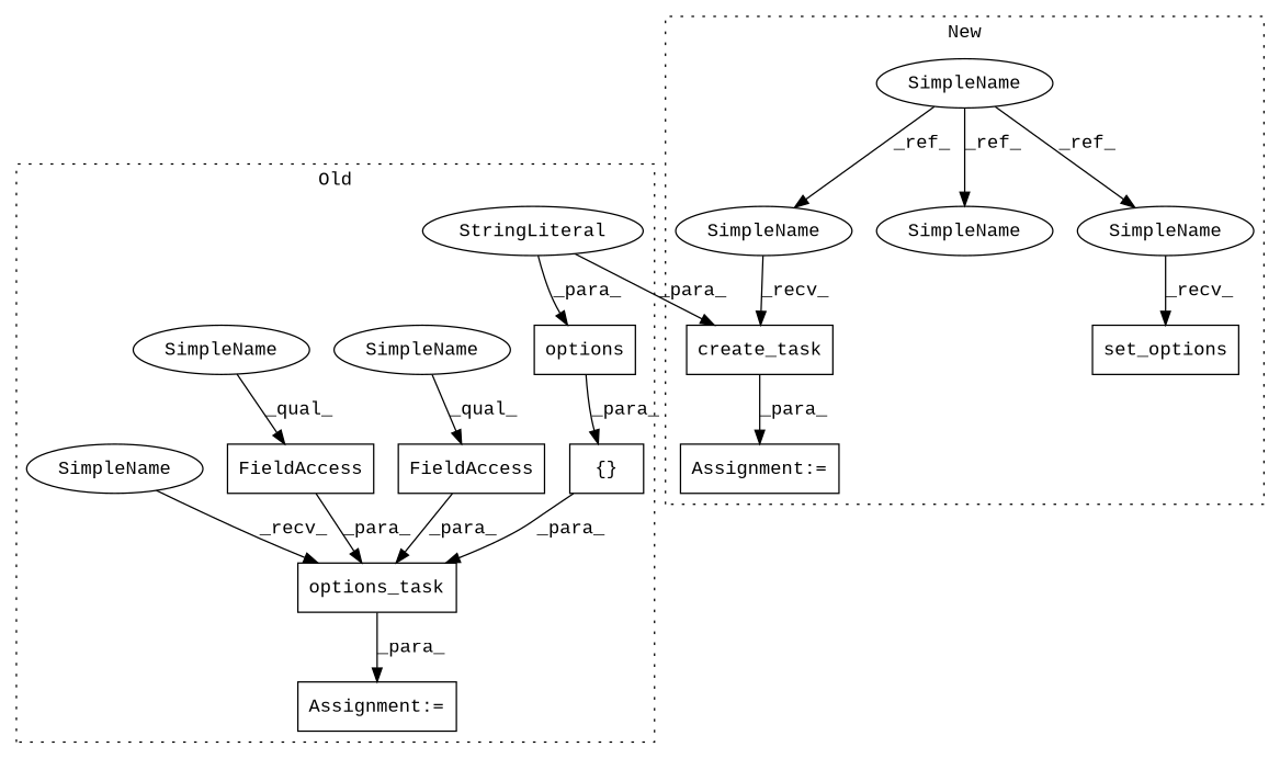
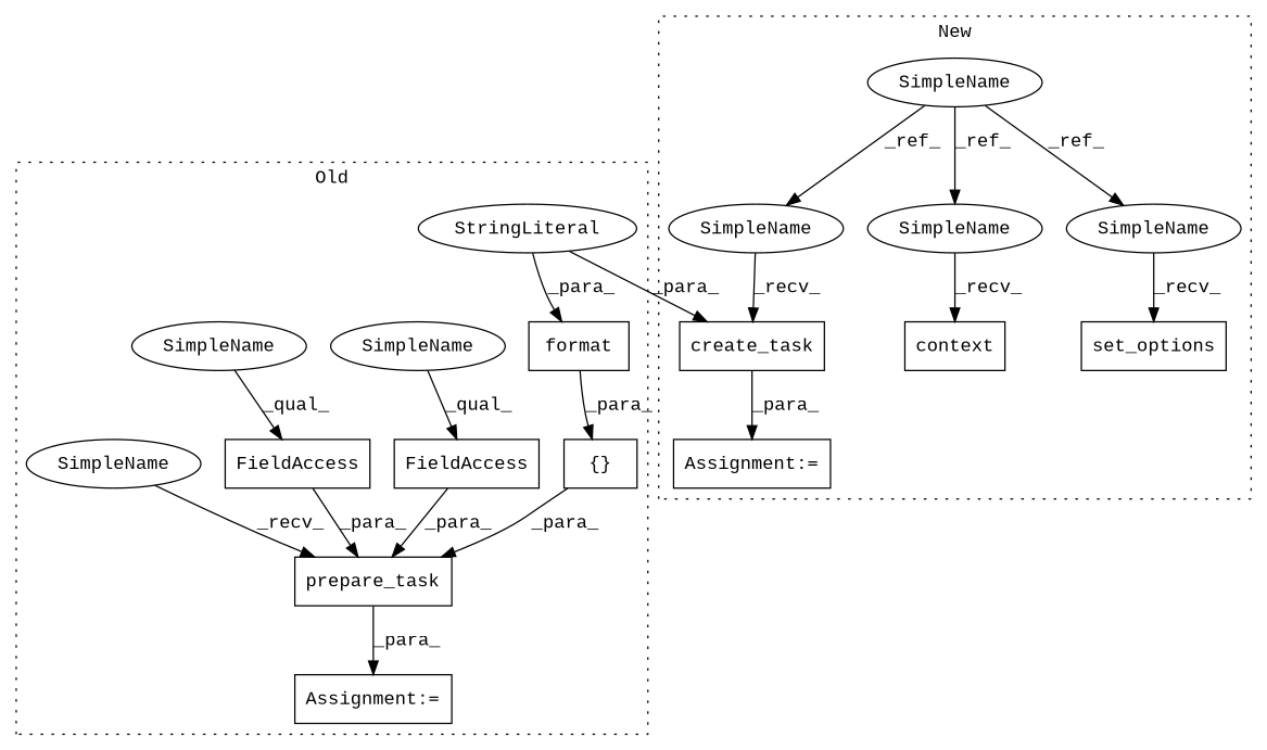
  digraph {
    fontname="Liberation Mono"
    node [a=42 fontname="Liberation Mono" l=4 s=1972 shape=box]
    edge [fontname="Liberation Mono"]
    n1 [a=4 l="1,1" label="{}" s="1918,1953"]
    n2 [a=7 l=1 label="Assignment:=" s=1890]
-   n3 [a=32 l="13,1" label=options_task s="1896,1994"]
+   n3 [a=32 l="13,1" label=prepare_task s="1896,1994"]
    n4 [a=22 l=22 label=FieldAccess]
    n5 [a=22 l=16 label=FieldAccess s=1955]
-   n6 [a=32 l="7,1" label=options s="1941,1952"]
+   n6 [a=32 l="7,1" label=format s="1941,1952"]
    n7 [a=45 l=21 label=StringLiteral s=1919 shape=ellipse]
    n8 [label=SimpleName s=1955 shape=ellipse]
    n9 [label=SimpleName shape=ellipse]
    n10 [label=SimpleName s=1891 shape=ellipse]
    n11 [a=32 l="12,1" label=create_task s="1865,1891"]
    n12 [a=7 l=1 label="Assignment:=" s=1859]
    n13 [label=SimpleName s=1615 shape=ellipse]
+   n14 [a=32 l=9 label=context s=1882]
    n15 [a=32 l="12,1" label=set_options s="1828,1844"]
    n16 [label=SimpleName s=1877 shape=ellipse]
    n17 [label=SimpleName s=1823 shape=ellipse]
    n18 [label=SimpleName s=1860 shape=ellipse]
    subgraph cluster_1 {
      label=Old
      style=dotted
      n1
      n2
      n3
      n4
      n5
      n6
      n7
      n8
      n9
      n10
    }
    subgraph cluster_2 {
      label=New
      style=dotted
      n11
      n12
      n13
+     n14
      n15
      n16
      n17
      n18
    }
    n1 -> n3 [label=_para_]
    n3 -> n2 [label=_para_]
    n4 -> n3 [label=_para_]
    n5 -> n3 [label=_para_]
    n6 -> n1 [label=_para_]
    n7 -> n6 [label=_para_]
    n7 -> n11 [label=_para_]
    n8 -> n5 [label=_qual_]
    n9 -> n4 [label=_qual_]
    n10 -> n3 [label=_recv_]
    n11 -> n12 [label=_para_]
    n13 -> n16 [label=_ref_]
    n13 -> n17 [label=_ref_]
    n13 -> n18 [label=_ref_]
+   n16 -> n14 [label=_recv_]
    n17 -> n15 [label=_recv_]
    n18 -> n11 [label=_recv_]
  }
